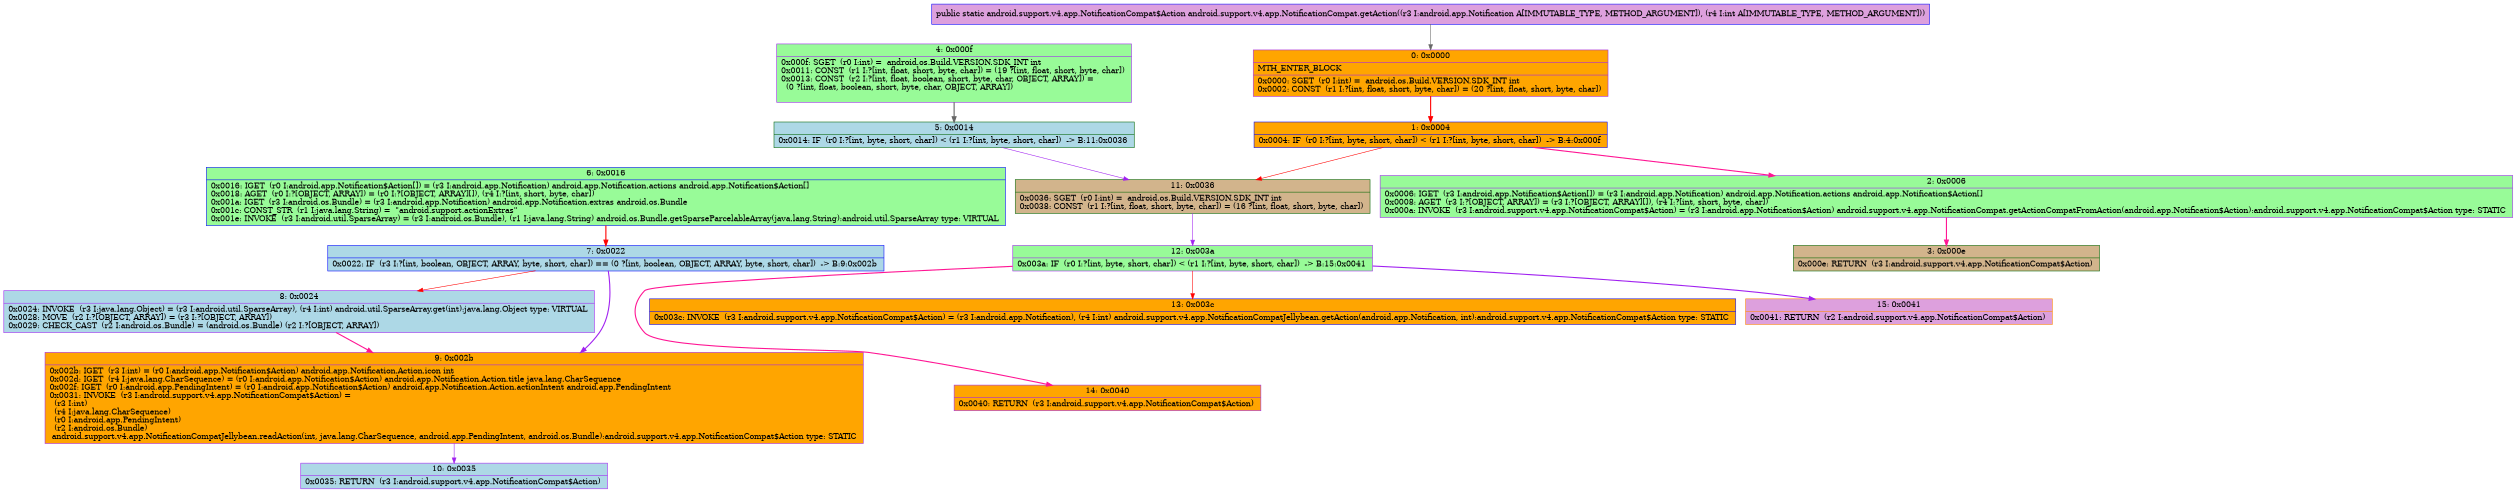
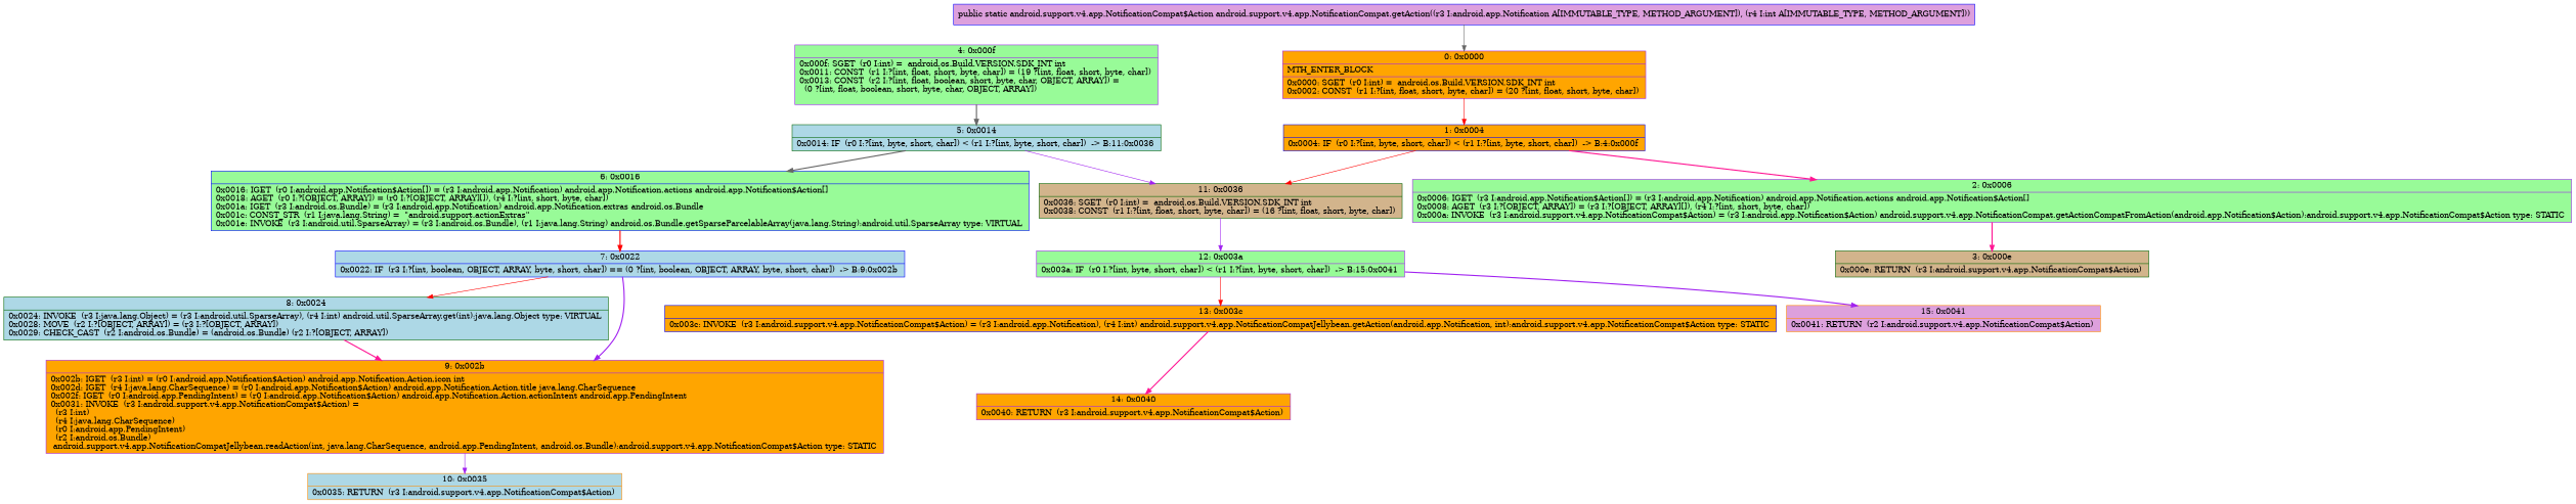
  digraph {
    node [color=purple fillcolor=orange shape=record style=filled]
    edge [color=red style=bold]
    n1 [label="{0\:\ 0x0000|MTH_ENTER_BLOCK\l|0x0000: SGET  (r0 I:int) =  android.os.Build.VERSION.SDK_INT int \l0x0002: CONST  (r1 I:?[int, float, short, byte, char]) = (20 ?[int, float, short, byte, char]) \l}"]
    n2 [color=blue label="{1\:\ 0x0004|0x0004: IF  (r0 I:?[int, byte, short, char]) \< (r1 I:?[int, byte, short, char])  \-\> B:4:0x000f \l}"]
    n3 [fillcolor=palegreen label="{2\:\ 0x0006|0x0006: IGET  (r3 I:android.app.Notification$Action[]) = (r3 I:android.app.Notification) android.app.Notification.actions android.app.Notification$Action[] \l0x0008: AGET  (r3 I:?[OBJECT, ARRAY]) = (r3 I:?[OBJECT, ARRAY][]), (r4 I:?[int, short, byte, char]) \l0x000a: INVOKE  (r3 I:android.support.v4.app.NotificationCompat$Action) = (r3 I:android.app.Notification$Action) android.support.v4.app.NotificationCompat.getActionCompatFromAction(android.app.Notification$Action):android.support.v4.app.NotificationCompat$Action type: STATIC \l}"]
    n4 [color=darkgreen fillcolor=tan label="{11\:\ 0x0036|0x0036: SGET  (r0 I:int) =  android.os.Build.VERSION.SDK_INT int \l0x0038: CONST  (r1 I:?[int, float, short, byte, char]) = (16 ?[int, float, short, byte, char]) \l}"]
    n5 [color=darkgreen fillcolor=tan label="{3\:\ 0x000e|0x000e: RETURN  (r3 I:android.support.v4.app.NotificationCompat$Action) \l}"]
    n6 [fillcolor=palegreen label="{4\:\ 0x000f|0x000f: SGET  (r0 I:int) =  android.os.Build.VERSION.SDK_INT int \l0x0011: CONST  (r1 I:?[int, float, short, byte, char]) = (19 ?[int, float, short, byte, char]) \l0x0013: CONST  (r2 I:?[int, float, boolean, short, byte, char, OBJECT, ARRAY]) = \l  (0 ?[int, float, boolean, short, byte, char, OBJECT, ARRAY])\l \l}"]
    n7 [color=darkgreen fillcolor=lightblue label="{5\:\ 0x0014|0x0014: IF  (r0 I:?[int, byte, short, char]) \< (r1 I:?[int, byte, short, char])  \-\> B:11:0x0036 \l}"]
    n8 [color=blue fillcolor=palegreen label="{6\:\ 0x0016|0x0016: IGET  (r0 I:android.app.Notification$Action[]) = (r3 I:android.app.Notification) android.app.Notification.actions android.app.Notification$Action[] \l0x0018: AGET  (r0 I:?[OBJECT, ARRAY]) = (r0 I:?[OBJECT, ARRAY][]), (r4 I:?[int, short, byte, char]) \l0x001a: IGET  (r3 I:android.os.Bundle) = (r3 I:android.app.Notification) android.app.Notification.extras android.os.Bundle \l0x001c: CONST_STR  (r1 I:java.lang.String) =  \"android.support.actionExtras\" \l0x001e: INVOKE  (r3 I:android.util.SparseArray) = (r3 I:android.os.Bundle), (r1 I:java.lang.String) android.os.Bundle.getSparseParcelableArray(java.lang.String):android.util.SparseArray type: VIRTUAL \l}"]
    n9 [color=blue fillcolor=lightblue label="{7\:\ 0x0022|0x0022: IF  (r3 I:?[int, boolean, OBJECT, ARRAY, byte, short, char]) == (0 ?[int, boolean, OBJECT, ARRAY, byte, short, char])  \-\> B:9:0x002b \l}"]
    n10 [fillcolor=palegreen label="{12\:\ 0x003a|0x003a: IF  (r0 I:?[int, byte, short, char]) \< (r1 I:?[int, byte, short, char])  \-\> B:15:0x0041 \l}"]
-   n11 [fillcolor=lightblue label="{8\:\ 0x0024|0x0024: INVOKE  (r3 I:java.lang.Object) = (r3 I:android.util.SparseArray), (r4 I:int) android.util.SparseArray.get(int):java.lang.Object type: VIRTUAL \l0x0028: MOVE  (r2 I:?[OBJECT, ARRAY]) = (r3 I:?[OBJECT, ARRAY]) \l0x0029: CHECK_CAST  (r2 I:android.os.Bundle) = (android.os.Bundle) (r2 I:?[OBJECT, ARRAY]) \l}"]
+   n11 [color=darkgreen fillcolor=lightblue label="{8\:\ 0x0024|0x0024: INVOKE  (r3 I:java.lang.Object) = (r3 I:android.util.SparseArray), (r4 I:int) android.util.SparseArray.get(int):java.lang.Object type: VIRTUAL \l0x0028: MOVE  (r2 I:?[OBJECT, ARRAY]) = (r3 I:?[OBJECT, ARRAY]) \l0x0029: CHECK_CAST  (r2 I:android.os.Bundle) = (android.os.Bundle) (r2 I:?[OBJECT, ARRAY]) \l}"]
    n12 [label="{9\:\ 0x002b|0x002b: IGET  (r3 I:int) = (r0 I:android.app.Notification$Action) android.app.Notification.Action.icon int \l0x002d: IGET  (r4 I:java.lang.CharSequence) = (r0 I:android.app.Notification$Action) android.app.Notification.Action.title java.lang.CharSequence \l0x002f: IGET  (r0 I:android.app.PendingIntent) = (r0 I:android.app.Notification$Action) android.app.Notification.Action.actionIntent android.app.PendingIntent \l0x0031: INVOKE  (r3 I:android.support.v4.app.NotificationCompat$Action) = \l  (r3 I:int)\l  (r4 I:java.lang.CharSequence)\l  (r0 I:android.app.PendingIntent)\l  (r2 I:android.os.Bundle)\l android.support.v4.app.NotificationCompatJellybean.readAction(int, java.lang.CharSequence, android.app.PendingIntent, android.os.Bundle):android.support.v4.app.NotificationCompat$Action type: STATIC \l}"]
-   n13 [fillcolor=lightblue label="{10\:\ 0x0035|0x0035: RETURN  (r3 I:android.support.v4.app.NotificationCompat$Action) \l}"]
+   n13 [color=darkorange fillcolor=lightblue label="{10\:\ 0x0035|0x0035: RETURN  (r3 I:android.support.v4.app.NotificationCompat$Action) \l}"]
    n14 [color=blue label="{13\:\ 0x003c|0x003c: INVOKE  (r3 I:android.support.v4.app.NotificationCompat$Action) = (r3 I:android.app.Notification), (r4 I:int) android.support.v4.app.NotificationCompatJellybean.getAction(android.app.Notification, int):android.support.v4.app.NotificationCompat$Action type: STATIC \l}"]
    n15 [color=darkorange fillcolor=plum label="{15\:\ 0x0041|0x0041: RETURN  (r2 I:android.support.v4.app.NotificationCompat$Action) \l}"]
    n16 [label="{14\:\ 0x0040|0x0040: RETURN  (r3 I:android.support.v4.app.NotificationCompat$Action) \l}"]
    n17 [color=blue fillcolor=plum label="{public static android.support.v4.app.NotificationCompat$Action android.support.v4.app.NotificationCompat.getAction((r3 I:android.app.Notification A[IMMUTABLE_TYPE, METHOD_ARGUMENT]), (r4 I:int A[IMMUTABLE_TYPE, METHOD_ARGUMENT])) }"]
-   n1 -> n2
+   n1 -> n2 [style=solid]
    n2 -> n3 [color=deeppink]
    n2 -> n4 [style=solid]
    n3 -> n5 [color=deeppink]
    n4 -> n10 [color=purple style=solid]
    n6 -> n7 [color=gray40]
    n7 -> n4 [color=purple style=solid]
+   n7 -> n8 [color=gray40]
    n8 -> n9
    n9 -> n11 [style=solid]
    n9 -> n12 [color=purple]
    n10 -> n14 [style=solid]
    n10 -> n15 [color=purple]
    n11 -> n12 [color=deeppink]
    n12 -> n13 [color=purple style=solid]
-   n10 -> n16 [color=deeppink]
+   n14 -> n16 [color=deeppink]
    n17 -> n1 [color=gray40 style=solid]
  }
